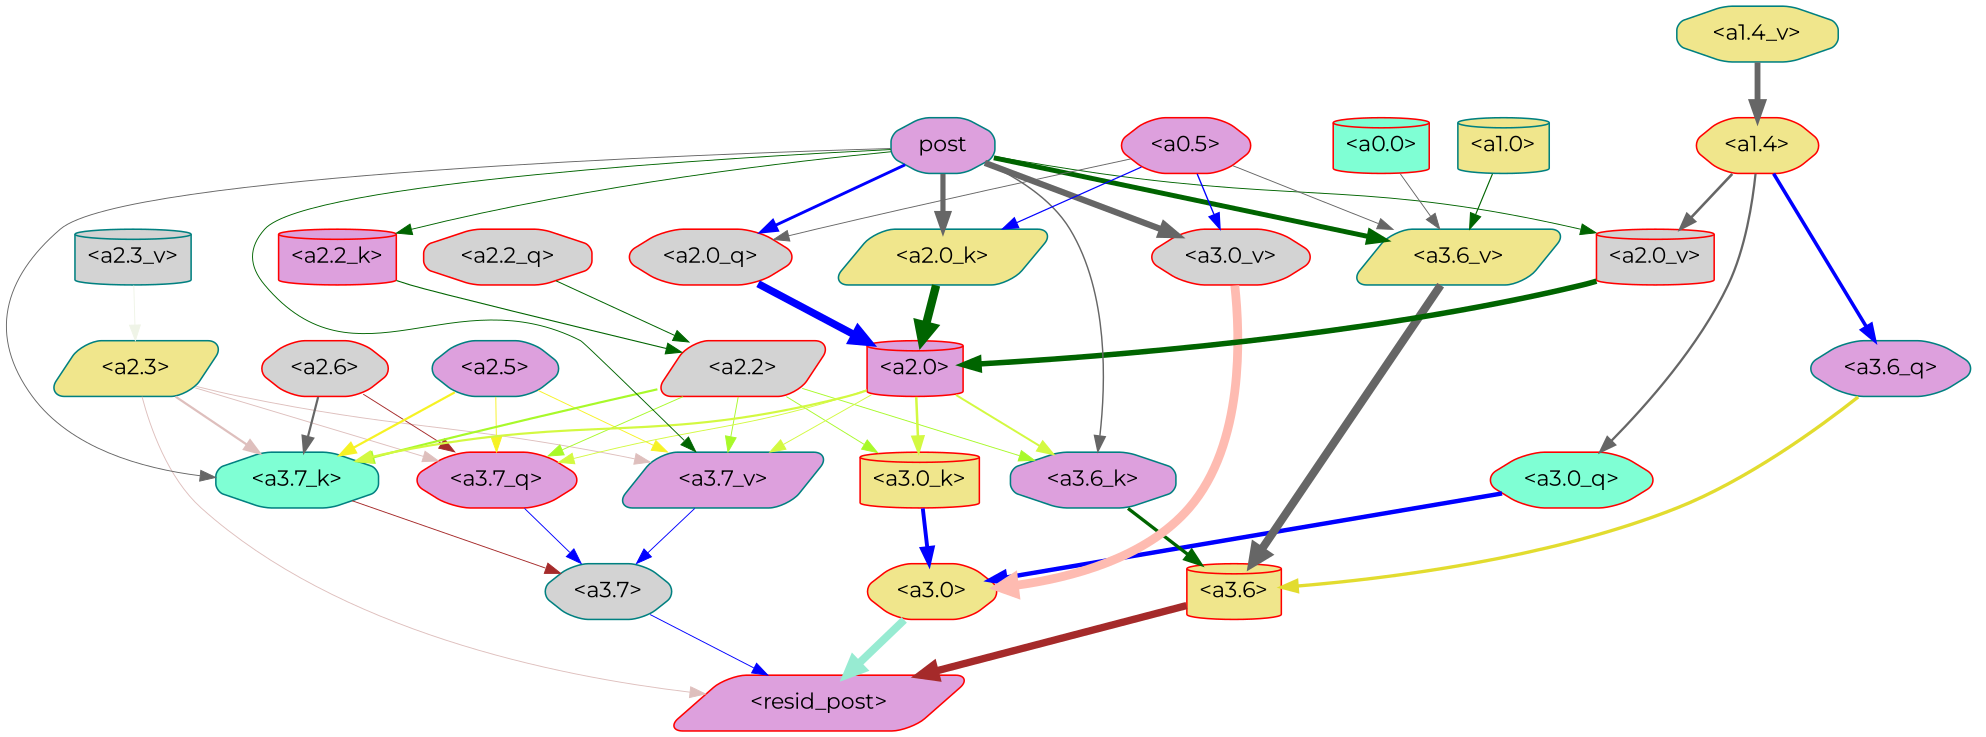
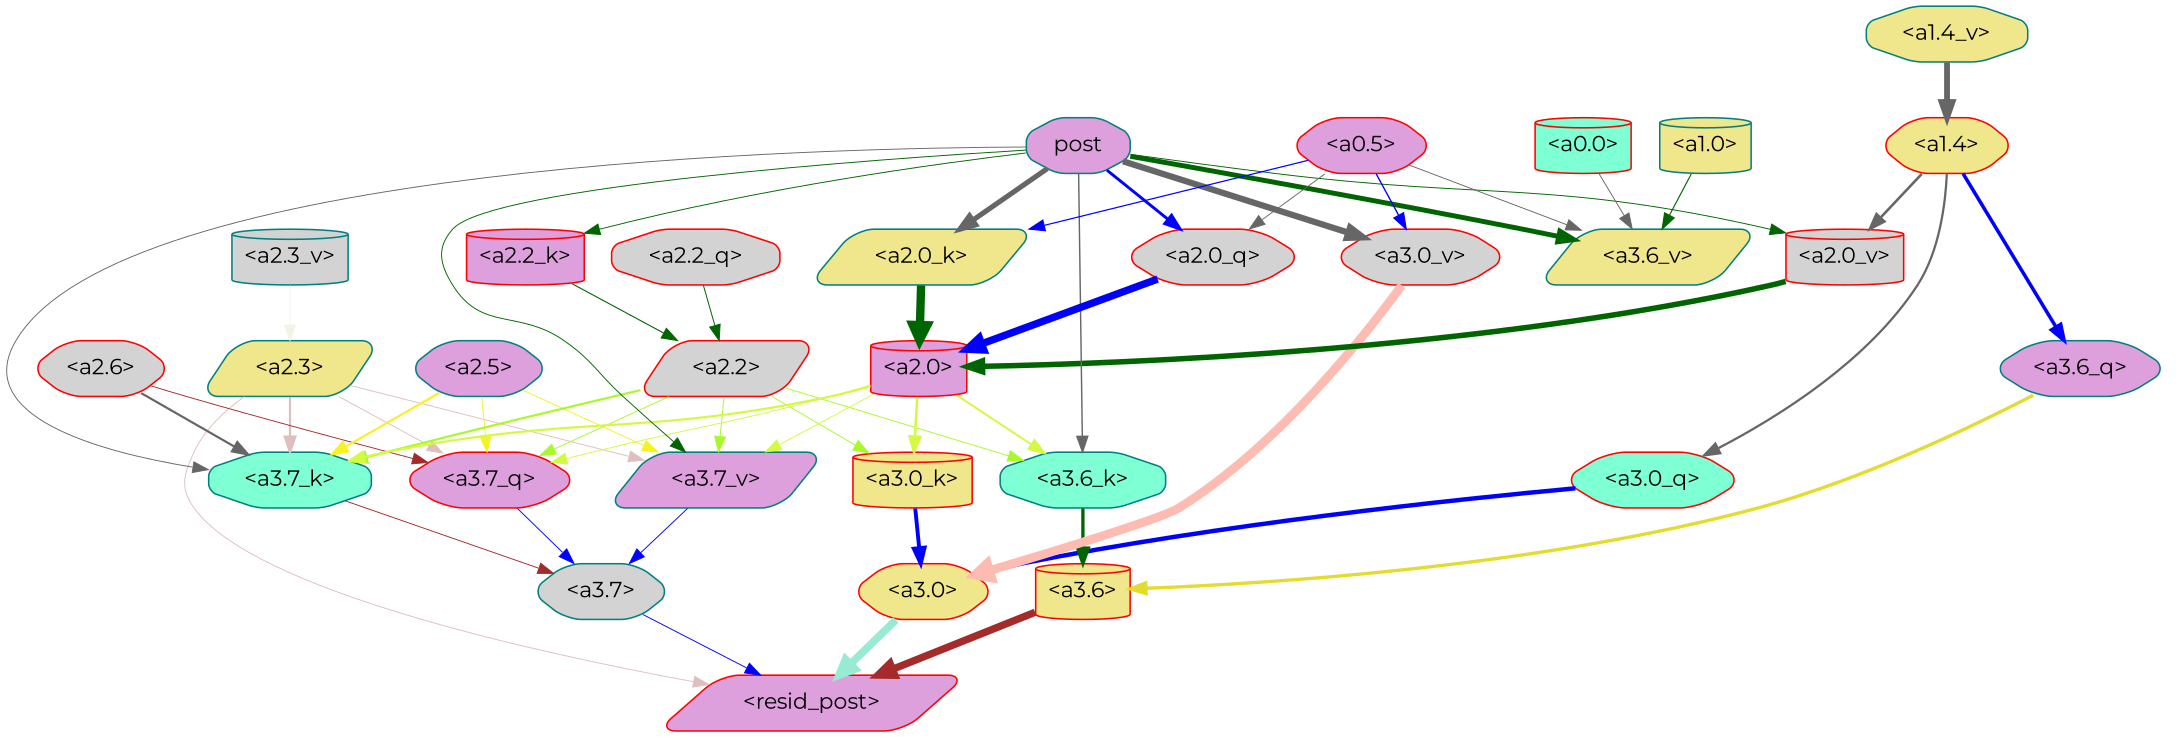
  strict digraph {
    fontname=Montserrat
    splines=true
    node [color=red fillcolor=plum fontname=Montserrat shape=hexagon style="filled, rounded"]
    edge [color=gray40 fontname=Montserrat penwidth=0.6]
    "<a3.7>" [color=teal fillcolor=lightgrey]
    "<resid_post>" [shape=parallelogram]
    "<a3.6>" [fillcolor=khaki shape=cylinder]
    "<a3.0>" [fillcolor=khaki]
    "<a2.3>" [color=teal fillcolor=khaki shape=parallelogram]
    "<a3.7_q>"
    "<a3.7_k>" [color=teal fillcolor=aquamarine shape=octagon]
    "<a3.7_v>" [color=teal shape=parallelogram]
    "<a3.6_q>" [color=teal]
    "<a3.0_q>" [fillcolor=aquamarine]
-   "<a3.6_k>" [color=teal shape=octagon]
+   "<a3.6_k>" [color=teal fillcolor=aquamarine shape=octagon]
    "<a3.0_k>" [fillcolor=khaki shape=cylinder]
    "<a3.6_v>" [color=teal fillcolor=khaki shape=parallelogram]
    "<a3.0_v>" [fillcolor=lightgrey]
    "<a2.6>" [fillcolor=lightgrey]
    "<a2.5>" [color=teal]
    "<a2.2>" [fillcolor=lightgrey shape=parallelogram]
    "<a2.0>" [shape=cylinder]
    "<a1.4>" [fillcolor=khaki]
    "<a2.0_v>" [fillcolor=lightgrey shape=cylinder]
    n21 [color=teal label=post shape=octagon]
    "<a2.0_q>" [fillcolor=lightgrey]
    "<a2.2_k>" [shape=cylinder]
    "<a2.0_k>" [color=teal fillcolor=khaki shape=parallelogram]
    "<a0.5>"
    "<a0.0>" [fillcolor=aquamarine shape=cylinder]
    "<a2.2_q>" [fillcolor=lightgrey shape=octagon]
    "<a2.3_v>" [color=teal fillcolor=lightgrey shape=cylinder]
    "<a1.0>" [color=teal fillcolor=khaki shape=cylinder]
    "<a1.4_v>" [color=teal fillcolor=khaki shape=octagon]
    "<a3.7>" -> "<resid_post>" [color=blue]
    "<a3.6>" -> "<resid_post>" [color=brown penwidth=4.749041676521301]
    "<a3.0>" -> "<resid_post>" [color="#97ebd2" penwidth=5.004215121269226]
    "<a2.3>" -> "<resid_post>" [color="#debfbd"]
    "<a2.3>" -> "<a3.7_q>" [color="#debfbd"]
    "<a2.3>" -> "<a3.7_k>" [color="#debfbd" penwidth=1.4391854107379913]
    "<a2.3>" -> "<a3.7_v>" [color="#debfbd"]
    "<a3.7_q>" -> "<a3.7>" [color=blue]
    "<a3.7_k>" -> "<a3.7>" [color=brown]
    "<a3.7_v>" -> "<a3.7>" [color=blue]
    "<a3.6_q>" -> "<a3.6>" [color="#e2dc2f" penwidth=2.160832464694977]
    "<a3.0_q>" -> "<a3.0>" [color=blue penwidth=2.870753765106201]
    "<a3.6_k>" -> "<a3.6>" [color=darkgreen penwidth=2.13908451795578]
    "<a3.0_k>" -> "<a3.0>" [color=blue penwidth=2.520303964614868]
-   "<a3.6_v>" -> "<a3.6>" [penwidth=5.297133803367615]
    "<a3.0_v>" -> "<a3.0>" [color="#febbb1" penwidth=5.680712580680847]
    "<a2.6>" -> "<a3.7_q>" [color=brown]
    "<a2.6>" -> "<a3.7_k>" [penwidth=1.4180794060230255]
    "<a2.5>" -> "<a3.7_q>" [color="#f6f224"]
    "<a2.5>" -> "<a3.7_k>" [color="#f6f224" penwidth=1.4281435310840607]
    "<a2.5>" -> "<a3.7_v>" [color="#f6f224"]
    "<a2.2>" -> "<a3.7_q>" [color="#a8f92a"]
    "<a2.2>" -> "<a3.7_k>" [color="#a8f92a" penwidth=1.3982512056827545]
    "<a2.2>" -> "<a3.7_v>" [color="#a8f92a"]
    "<a2.2>" -> "<a3.6_k>" [color="#a8f92a"]
    "<a2.2>" -> "<a3.0_k>" [color="#a8f92a"]
    "<a2.0>" -> "<a3.7_q>" [color="#d3f941"]
    "<a2.0>" -> "<a3.7_k>" [color="#d3f941" penwidth=1.404832512140274]
    "<a2.0>" -> "<a3.7_v>" [color="#d3f941"]
    "<a2.0>" -> "<a3.6_k>" [color="#d3f941" penwidth=1.2708758115768433]
    "<a2.0>" -> "<a3.0_k>" [color="#d3f941" penwidth=1.6207245588302612]
    "<a1.4>" -> "<a3.6_q>" [color=blue penwidth=2.289449453353882]
    "<a1.4>" -> "<a3.0_q>" [penwidth=1.4600623846054077]
    "<a1.4>" -> "<a2.0_v>" [penwidth=1.676277220249176]
    "<a2.0_v>" -> "<a2.0>" [color=darkgreen penwidth=3.56003999710083]
    n21 -> "<a3.7_k>"
    n21 -> "<a3.7_v>" [color=darkgreen]
    n21 -> "<a3.6_k>" [penwidth=0.9291638135910034]
    n21 -> "<a3.6_v>" [color=darkgreen penwidth=3.1808209121227264]
    n21 -> "<a3.0_v>" [penwidth=4.036660343408585]
    n21 -> "<a2.0_v>" [color=darkgreen]
    n21 -> "<a2.0_q>" [color=blue penwidth=1.8821641206741333]
    n21 -> "<a2.2_k>" [color=darkgreen]
    n21 -> "<a2.0_k>" [penwidth=3.3375256061553955]
    "<a2.0_q>" -> "<a2.0>" [color=blue penwidth=4.795779317617416]
    "<a2.2_k>" -> "<a2.2>" [color=darkgreen penwidth=0.7060726433992386]
    "<a2.0_k>" -> "<a2.0>" [color=darkgreen penwidth=5.401692286133766]
    "<a0.5>" -> "<a3.6_v>"
    "<a0.5>" -> "<a3.0_v>" [color=blue penwidth=0.8798569142818451]
    "<a0.5>" -> "<a2.0_q>"
    "<a0.5>" -> "<a2.0_k>" [color=blue penwidth=0.7782440185546875]
    "<a0.0>" -> "<a3.6_v>"
    "<a2.2_q>" -> "<a2.2>" [color=darkgreen penwidth=0.6392357051372528]
    "<a2.3_v>" -> "<a2.3>" [color="#eff4e7"]
    "<a1.0>" -> "<a3.6_v>" [color=darkgreen penwidth=0.7355214953422546]
    "<a1.4_v>" -> "<a1.4>" [penwidth=3.7673035860061646]
  }
